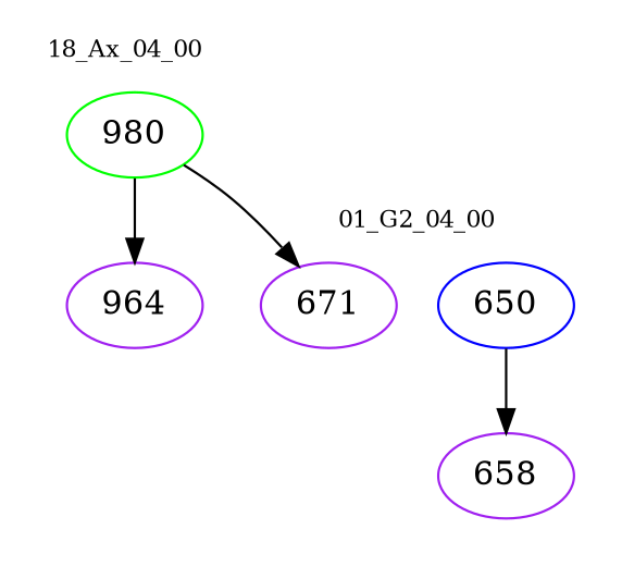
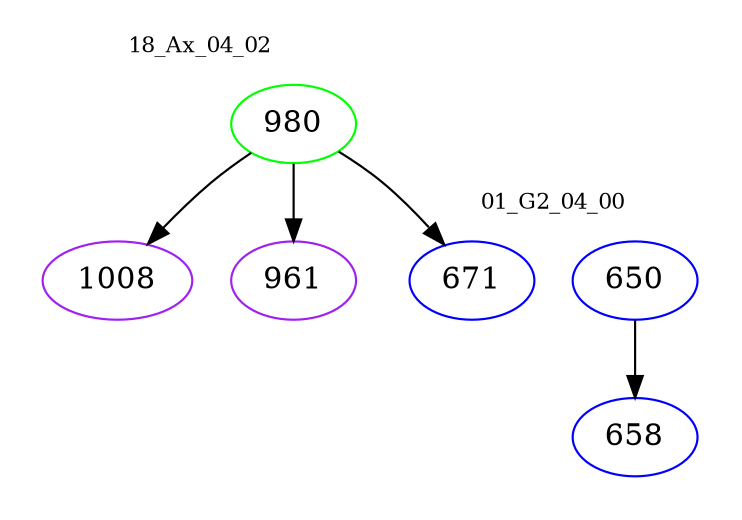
  digraph {
    node [color=blue]
    edge [color=black]
    n1 [color=green label=980]
-   n3 [color=purple label=964]
+   n2 [color=purple label=1008]
+   n3 [color=purple label=961]
    n4 [label=650]
-   n5 [color=purple label=658]
-   n6 [color=purple label=671]
+   n5 [label=658]
+   n6 [label=671]
    subgraph cluster_1 {
      color=white
      fontsize=10
-     label="18_Ax_04_00"
+     label="18_Ax_04_02"
      n1
+     n2
      n3
    }
    subgraph cluster_2 {
      color=white
      fontsize=10
      label="01_G2_04_00"
      n4
      n5
      n6
    }
+   n1 -> n2
    n1 -> n3
    n1 -> n6
    n4 -> n5
  }
